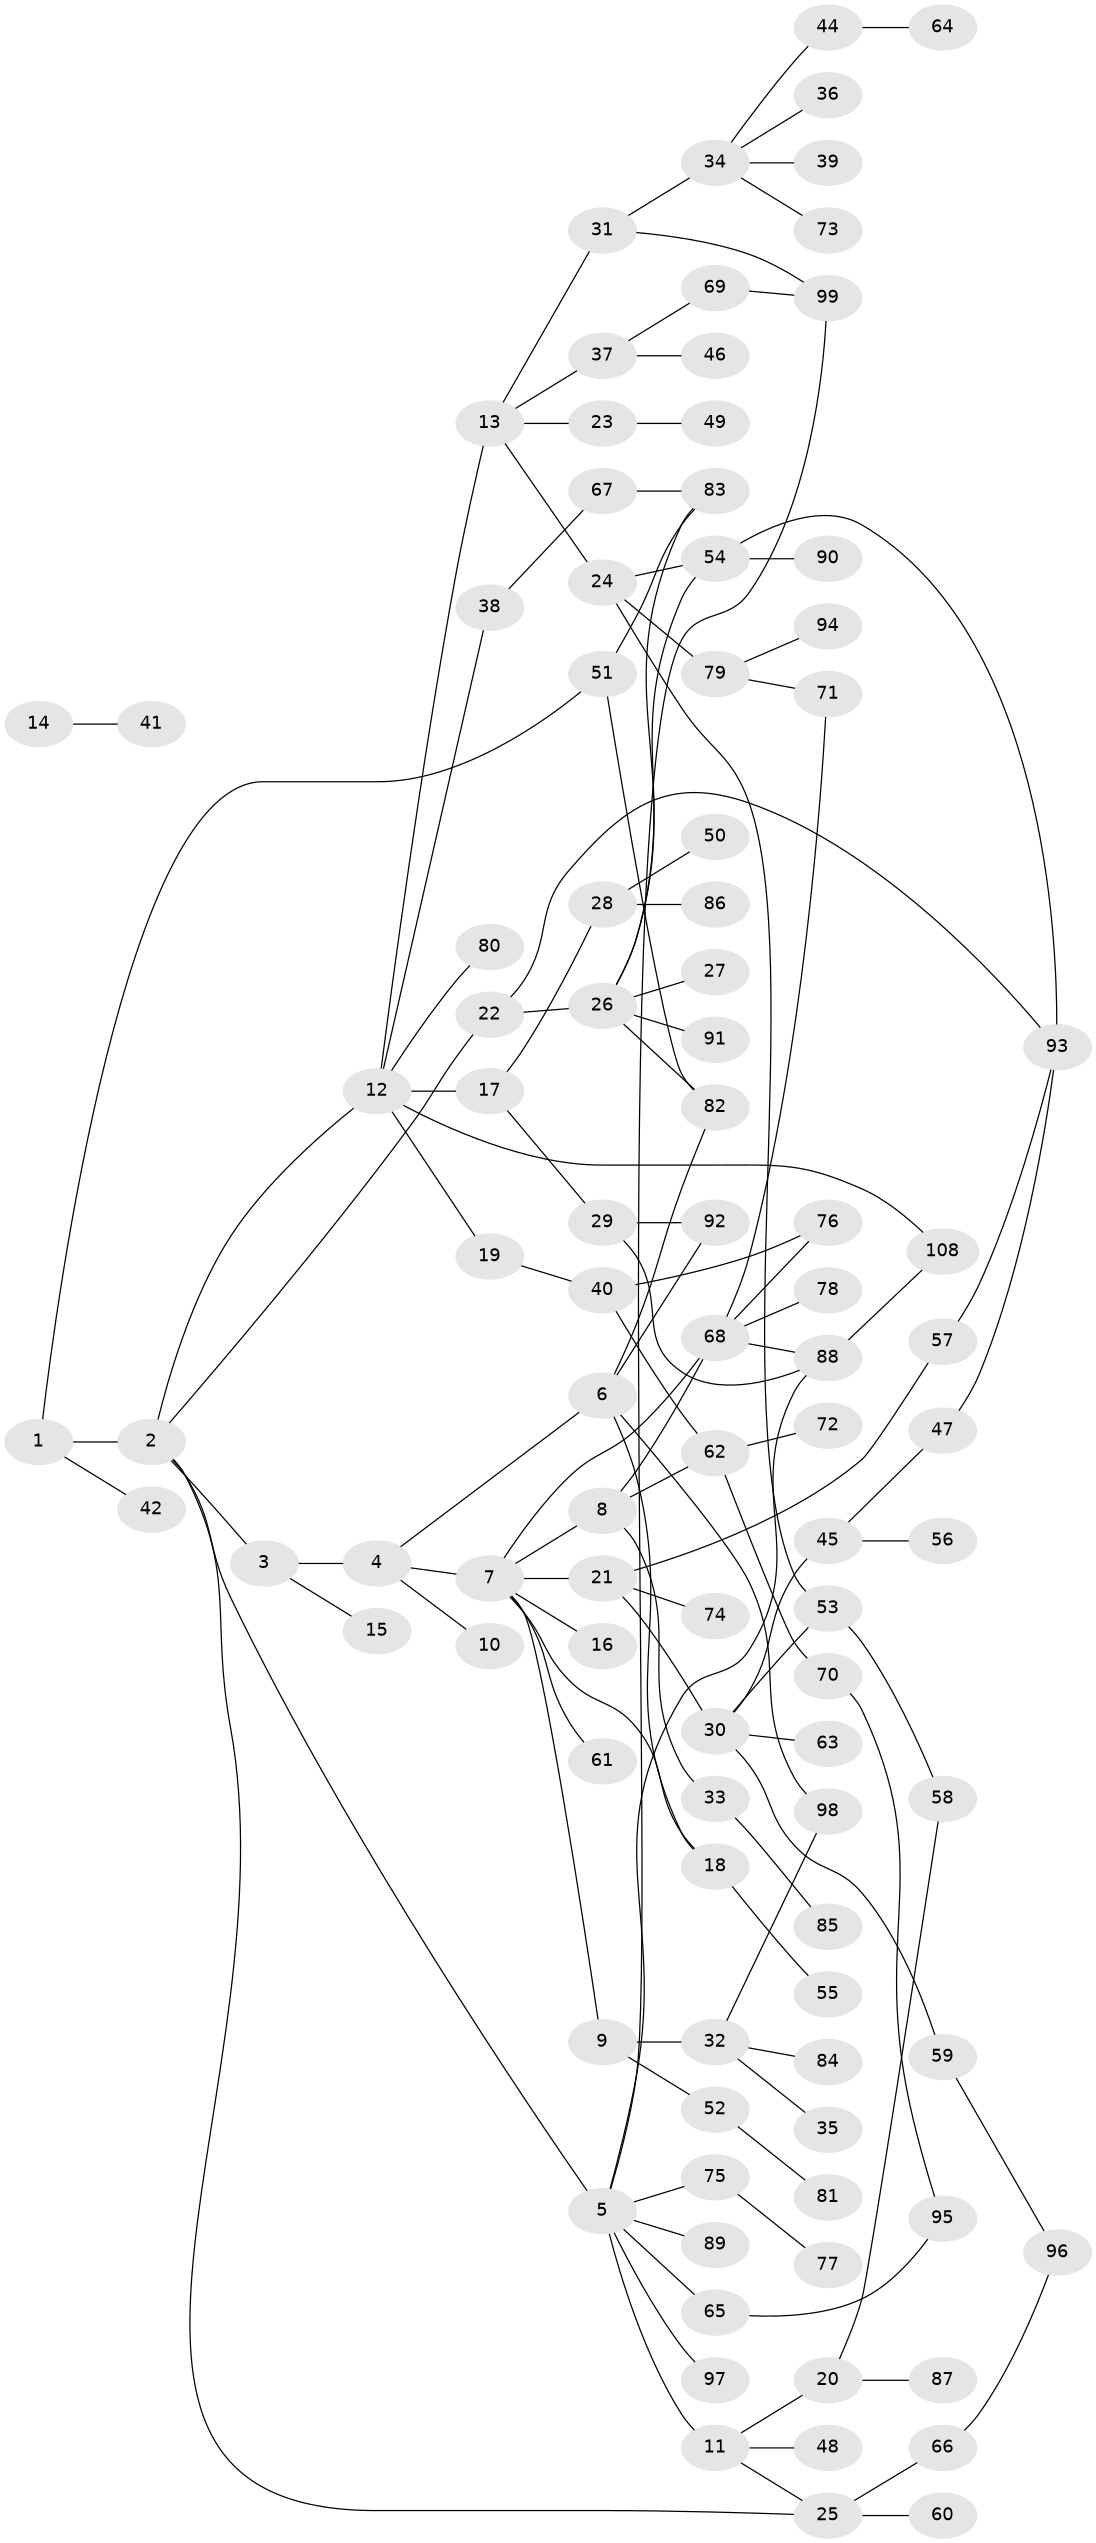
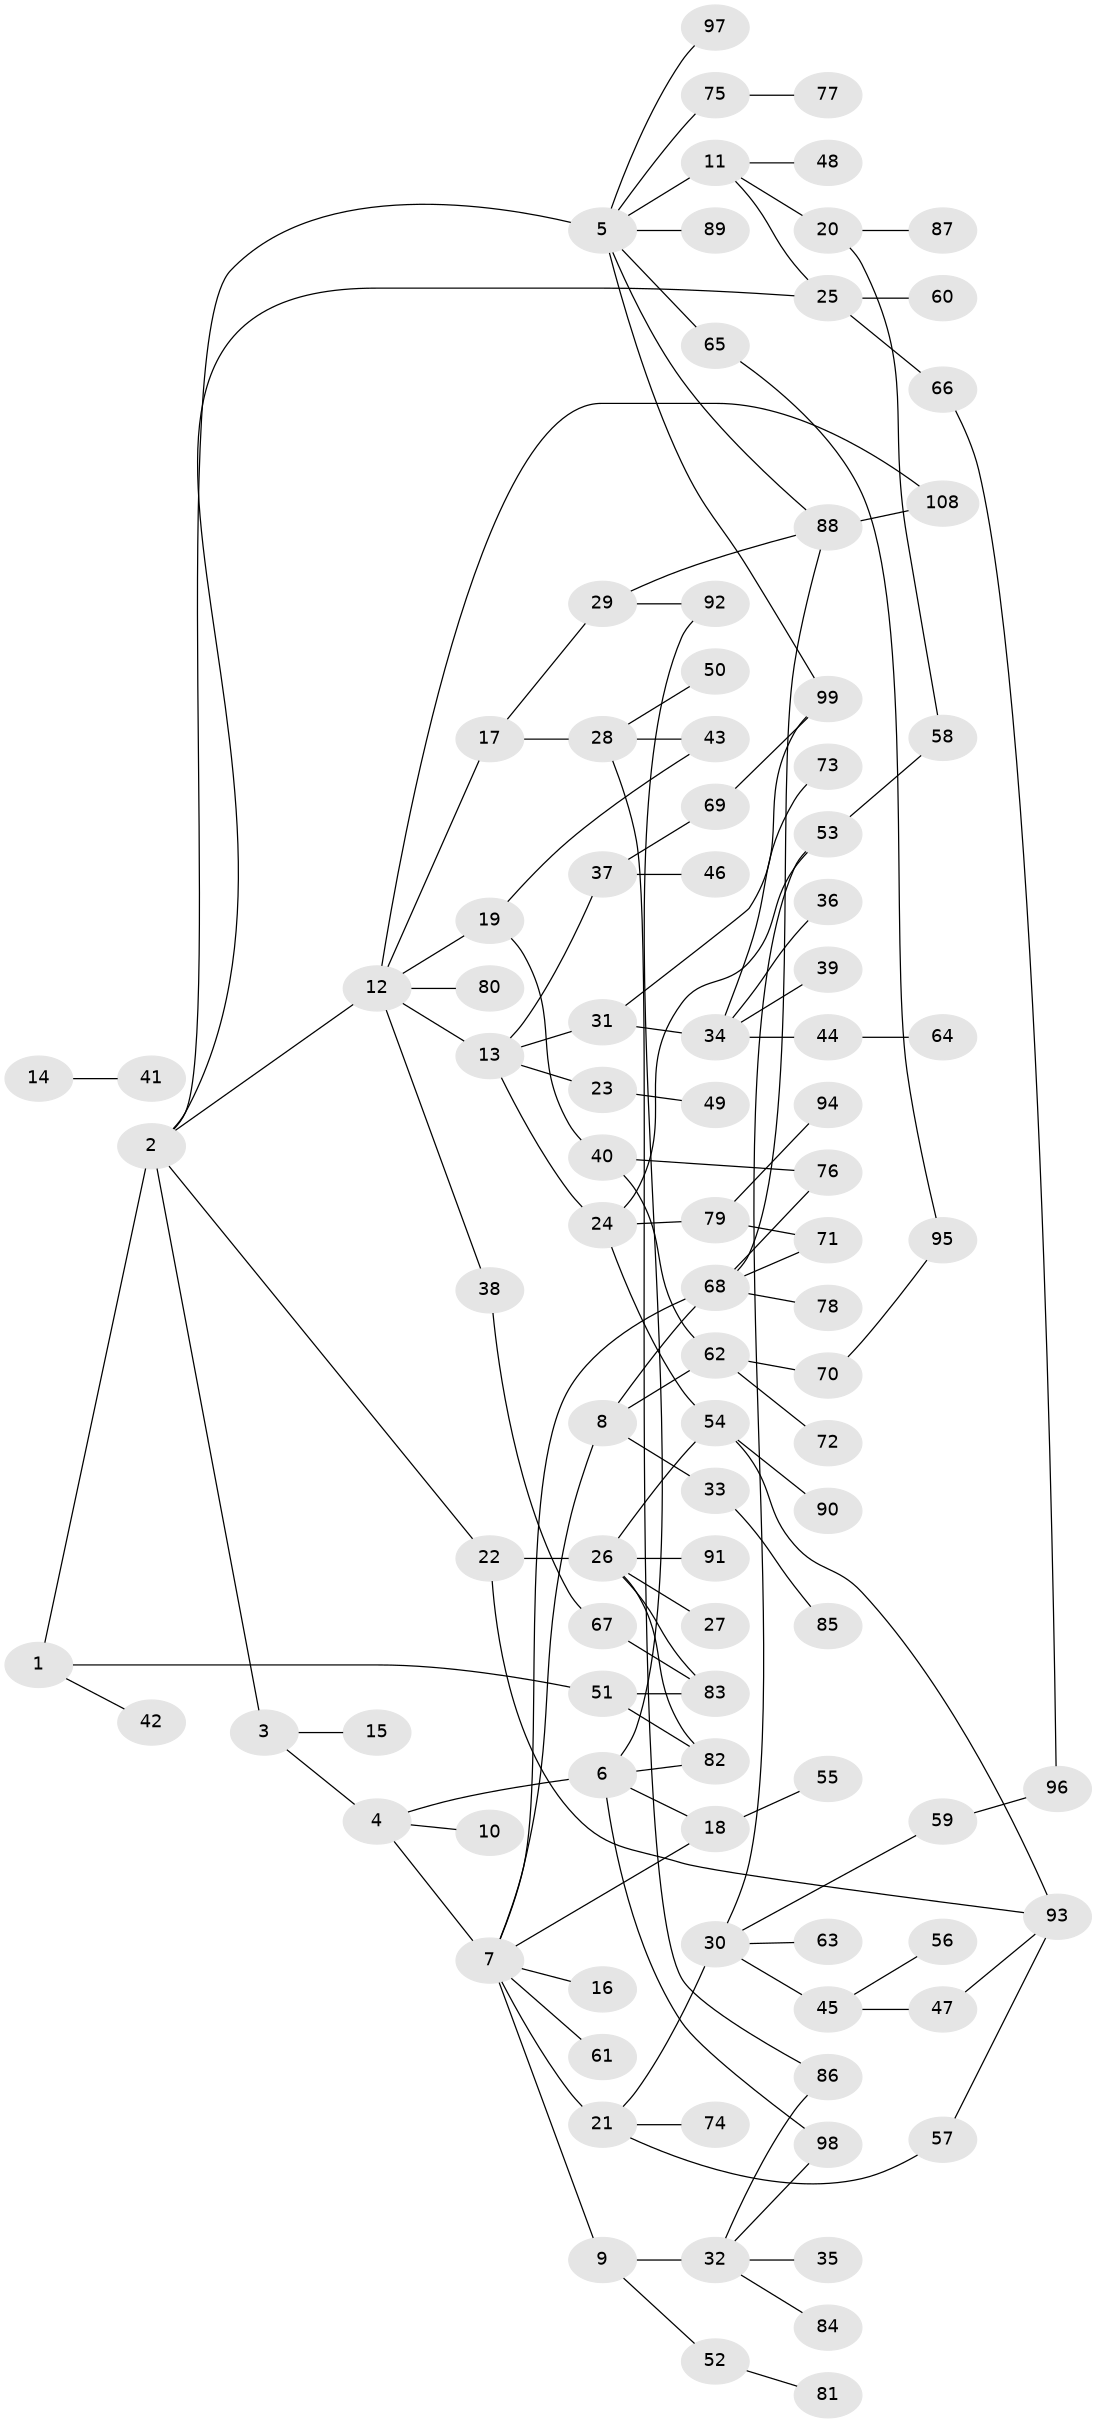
  graph {
    fontname="DejaVu Sans"
    rankdir=LR
    node [color=gray90 fontname="DejaVu Sans" style=filled]
    edge [fontname="DejaVu Sans"]
    1
    2
    42
    51
    3
    5
    12
    22
    25
    82
    83
    4
    15
    11
    65
    75
    88
    89
    97
    99
    13
    17
    19
    38
    80
    n26 [label=108]
    26
    93
    60
    66
    6
    7
    10
    18
    92
    98
    8
    9
    16
    21
    61
    68
    20
    48
    95
    77
    14
    41
    55
    33
    62
    32
    52
    30
    57
    74
    71
    76
    78
    85
    70
    72
    86
    35
    84
    81
    58
    87
    23
    24
    31
    37
    28
    29
    40
+   43
    67
    49
    53
    54
    79
    34
    46
    69
    50
    45
    59
    63
    27
    91
    90
    94
    96
    47
    56
    36
    39
    44
    73
    64
    1 -- 2
    1 -- 42
    1 -- 51
    2 -- 3
    2 -- 5
    2 -- 12
    2 -- 22
    2 -- 25
    51 -- 82
    51 -- 83
    3 -- 4
    3 -- 15
    5 -- 11
    5 -- 65
    5 -- 75
    5 -- 88
    5 -- 89
    5 -- 97
    5 -- 99
    12 -- 13
    12 -- 17
    12 -- 19
    12 -- 38
    12 -- 80
    12 -- n26
    22 -- 26
    22 -- 93
    25 -- 60
    25 -- 66
    4 -- 6
    4 -- 7
    4 -- 10
    11 -- 25
    11 -- 20
    11 -- 48
    65 -- 95
    75 -- 77
    88 -- n26
    13 -- 23
    13 -- 24
    13 -- 31
    13 -- 37
    17 -- 28
    17 -- 29
    19 -- 40
+   19 -- 43
    38 -- 67
    26 -- 82
    26 -- 83
    26 -- 54
    26 -- 27
    26 -- 91
    66 -- 96
    6 -- 82
    6 -- 18
    6 -- 92
    6 -- 98
    7 -- 18
    7 -- 8
    7 -- 9
    7 -- 16
    7 -- 21
    7 -- 61
    7 -- 68
    18 -- 55
    8 -- 68
    8 -- 33
    8 -- 62
    9 -- 32
    9 -- 52
    21 -- 30
    21 -- 57
    21 -- 74
    68 -- 88
    68 -- 71
    68 -- 76
    68 -- 78
    20 -- 58
    20 -- 87
    14 -- 41
    33 -- 85
    62 -- 70
    62 -- 72
    32 -- 98
+   32 -- 86
    32 -- 35
    32 -- 84
    52 -- 81
    30 -- 53
    30 -- 45
    30 -- 59
    30 -- 63
    57 -- 93
    70 -- 95
    23 -- 49
    24 -- 53
    24 -- 54
    24 -- 79
    31 -- 99
    31 -- 34
    37 -- 46
    37 -- 69
    28 -- 86
+   28 -- 43
    28 -- 50
    29 -- 88
    29 -- 92
    40 -- 62
    40 -- 76
    67 -- 83
    53 -- 58
    54 -- 93
    54 -- 90
    79 -- 71
    79 -- 94
    34 -- 36
    34 -- 39
    34 -- 44
    34 -- 73
    69 -- 99
    45 -- 47
    45 -- 56
    59 -- 96
    47 -- 93
    44 -- 64
  }
